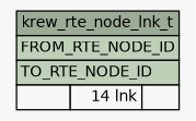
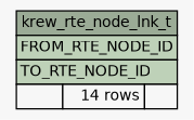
  digraph {
    bgcolor="#f7f7f7"
    fontname=Helvetica
    fontsize=11
    nodesep=0.18
    rankdir=RL
    ranksep=0.46
-   n1 [fontname=Helvetica fontsize=11 label=<     <TABLE BORDER="0" CELLBORDER="1" CELLSPACING="0" BGCOLOR="#ffffff">       <TR><TD COLSPAN="3" BGCOLOR="#9bab96" ALIGN="CENTER">krew_rte_node_lnk_t</TD></TR>       <TR><TD PORT="FROM_RTE_NODE_ID" COLSPAN="3" BGCOLOR="#bed1b8" ALIGN="LEFT">FROM_RTE_NODE_ID</TD></TR>       <TR><TD PORT="TO_RTE_NODE_ID" COLSPAN="3" BGCOLOR="#bed1b8" ALIGN="LEFT">TO_RTE_NODE_ID</TD></TR>       <TR><TD ALIGN="LEFT" BGCOLOR="#f7f7f7">  </TD><TD ALIGN="RIGHT" BGCOLOR="#f7f7f7">14 lnk</TD><TD ALIGN="RIGHT" BGCOLOR="#f7f7f7">  </TD></TR>     </TABLE>> shape=plaintext]
+   n1 [fontname=Helvetica fontsize=11 label=<     <TABLE BORDER="0" CELLBORDER="1" CELLSPACING="0" BGCOLOR="#ffffff">       <TR><TD COLSPAN="3" BGCOLOR="#9bab96" ALIGN="CENTER">krew_rte_node_lnk_t</TD></TR>       <TR><TD PORT="FROM_RTE_NODE_ID" COLSPAN="3" BGCOLOR="#bed1b8" ALIGN="LEFT">FROM_RTE_NODE_ID</TD></TR>       <TR><TD PORT="TO_RTE_NODE_ID" COLSPAN="3" BGCOLOR="#bed1b8" ALIGN="LEFT">TO_RTE_NODE_ID</TD></TR>       <TR><TD ALIGN="LEFT" BGCOLOR="#f7f7f7">  </TD><TD ALIGN="RIGHT" BGCOLOR="#f7f7f7">14 rows</TD><TD ALIGN="RIGHT" BGCOLOR="#f7f7f7">  </TD></TR>     </TABLE>> shape=plaintext]
  }
